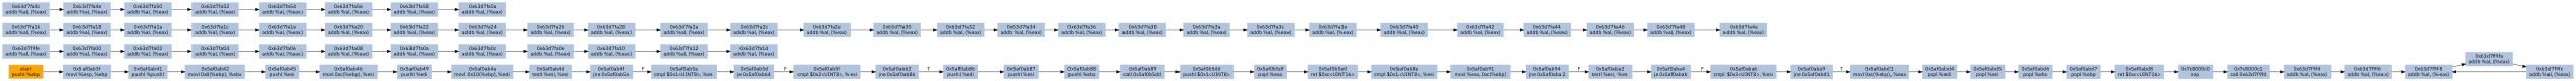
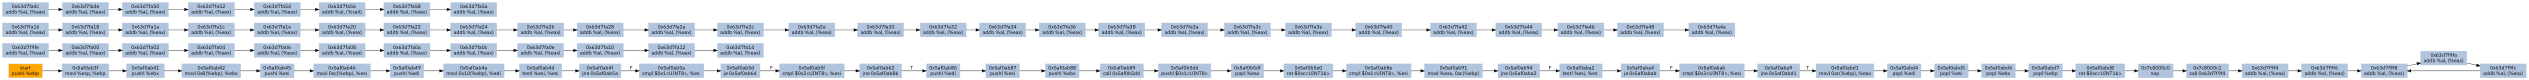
  digraph {
    fontname="IBM Plex Sans"
    rankdir=LR
    node [color=lightsteelblue fillcolor=lightsteelblue fontname="IBM Plex Sans" shape=rectangle style=filled]
    edge [color="#000000" fontname="IBM Plex Sans"]
    n1 [color=lightgrey fillcolor=orange label="start\npushl %ebp"]
    n2 [label="0x5af0ab3f\nmovl %esp, %ebp"]
-   n3 [label="0x5af0ab41\npushl %pushl"]
+   n3 [label="0x5af0ab41\npushl %ebx"]
    n4 [label="0x5af0ab42\nmovl 0x8(%ebp), %ebx"]
    n5 [label="0x5af0ab45\npushl %esi"]
    n6 [label="0x5af0ab46\nmovl 0xc(%ebp), %esi"]
    n7 [label="0x5af0ab49\npushl %edi"]
    n8 [label="0x5af0ab4a\nmovl 0x10(%ebp), %edi"]
    n9 [label="0x5af0ab4d\ntestl %esi, %esi"]
    n10 [label="0x5af0ab4f\njne 0x5af0ab5a"]
    n11 [label="0x5af0ab5a\ncmpl $0x1<UINT8>, %esi"]
    n12 [label="0x5af0ab5d\nje 0x5af0ab64"]
    n13 [label="0x5af0ab5f\ncmpl $0x2<UINT8>, %esi"]
    n14 [label="0x5af0ab62\njne 0x5af0ab86"]
    n15 [label="0x5af0ab86\npushl %edi"]
    n16 [label="0x5af0ab87\npushl %esi"]
    n17 [label="0x5af0ab88\npushl %ebx"]
    n18 [label="0x5af0ab89\ncall 0x5af0b5dd"]
    n19 [label="0x5af0b5dd\npushl $0x1<UINT8>"]
    n20 [label="0x5af0b5df\npopl %eax"]
    n21 [label="0x5af0b5e0\nret $0xc<UINT16>"]
    n22 [label="0x5af0ab8e\ncmpl $0x1<UINT8>, %esi"]
    n23 [label="0x5af0ab91\nmovl %eax, 0xc(%ebp)"]
    n24 [label="0x5af0ab94\njne 0x5af0aba2"]
    n25 [label="0x5af0aba2\ntestl %esi, %esi"]
    n26 [label="0x5af0aba4\nje 0x5af0abab"]
    n27 [label="0x5af0aba6\ncmpl $0x3<UINT8>, %esi"]
    n28 [label="0x5af0aba9\njne 0x5af0abd1"]
    n29 [label="0x5af0abd1\nmovl 0xc(%ebp), %eax"]
    n30 [label="0x5af0abd4\npopl %edi"]
    n31 [label="0x5af0abd5\npopl %esi"]
    n32 [label="0x5af0abd6\npopl %ebx"]
    n33 [label="0x5af0abd7\npopl %ebp"]
    n34 [label="0x5af0abd8\nret $0xc<UINT16>"]
    n35 [label="0x7c8000c0\nnop "]
    n36 [label="0x7c8000c1\ncall 0x63d7f9f4"]
    n37 [label="0x63d7f9f4\naddb %al, (%eax)"]
    n38 [label="0x63d7f9f6\naddb %al, (%eax)"]
    n39 [label="0x63d7f9f8\naddb %al, (%eax)"]
    n40 [label="0x63d7f9fa\naddb %al, (%eax)"]
    n41 [label="0x63d7f9fc\naddb %al, (%eax)"]
    n42 [label="0x63d7f9fe\naddb %al, (%eax)"]
    n43 [label="0x63d7fa00\naddb %al, (%eax)"]
    n44 [label="0x63d7fa02\naddb %al, (%eax)"]
    n45 [label="0x63d7fa04\naddb %al, (%eax)"]
    n46 [label="0x63d7fa06\naddb %al, (%eax)"]
    n47 [label="0x63d7fa08\naddb %al, (%eax)"]
    n48 [label="0x63d7fa0a\naddb %al, (%eax)"]
    n49 [label="0x63d7fa0c\naddb %al, (%eax)"]
    n50 [label="0x63d7fa0e\naddb %al, (%eax)"]
    n51 [label="0x63d7fa10\naddb %al, (%eax)"]
    n52 [label="0x63d7fa12\naddb %al, (%eax)"]
    n53 [label="0x63d7fa14\naddb %al, (%eax)"]
    n54 [label="0x63d7fa16\naddb %al, (%eax)"]
    n55 [label="0x63d7fa18\naddb %al, (%eax)"]
    n56 [label="0x63d7fa1a\naddb %al, (%eax)"]
    n57 [label="0x63d7fa1c\naddb %al, (%eax)"]
    n58 [label="0x63d7fa1e\naddb %al, (%eax)"]
    n59 [label="0x63d7fa20\naddb %al, (%eax)"]
    n60 [label="0x63d7fa22\naddb %al, (%eax)"]
    n61 [label="0x63d7fa24\naddb %al, (%eax)"]
    n62 [label="0x63d7fa26\naddb %al, (%eax)"]
    n63 [label="0x63d7fa28\naddb %al, (%eax)"]
    n64 [label="0x63d7fa2a\naddb %al, (%eax)"]
    n65 [label="0x63d7fa2c\naddb %al, (%eax)"]
    n66 [label="0x63d7fa2e\naddb %al, (%eax)"]
    n67 [label="0x63d7fa30\naddb %al, (%eax)"]
    n68 [label="0x63d7fa32\naddb %al, (%eax)"]
    n69 [label="0x63d7fa34\naddb %al, (%eax)"]
    n70 [label="0x63d7fa36\naddb %al, (%eax)"]
    n71 [label="0x63d7fa38\naddb %al, (%eax)"]
    n72 [label="0x63d7fa3a\naddb %al, (%eax)"]
    n73 [label="0x63d7fa3c\naddb %al, (%eax)"]
    n74 [label="0x63d7fa3e\naddb %al, (%eax)"]
    n75 [label="0x63d7fa40\naddb %al, (%eax)"]
    n76 [label="0x63d7fa42\naddb %al, (%eax)"]
    n77 [label="0x63d7fa44\naddb %al, (%eax)"]
    n78 [label="0x63d7fa46\naddb %al, (%eax)"]
    n79 [label="0x63d7fa48\naddb %al, (%eax)"]
    n80 [label="0x63d7fa4a\naddb %al, (%eax)"]
    n81 [label="0x63d7fa4c\naddb %al, (%eax)"]
    n82 [label="0x63d7fa4e\naddb %al, (%eax)"]
    n83 [label="0x63d7fa50\naddb %al, (%eax)"]
    n84 [label="0x63d7fa52\naddb %al, (%eax)"]
    n85 [label="0x63d7fa54\naddb %al, (%eax)"]
-   n86 [label="0x63d7fa56\naddb %al, (%eax)"]
+   n86 [label="0x63d7fa56\naddb %al, (%call)"]
    n87 [label="0x63d7fa58\naddb %al, (%eax)"]
    n88 [label="0x63d7fa5a\naddb %al, (%eax)"]
    n1 -> n2
    n2 -> n3
    n3 -> n4
    n4 -> n5
    n5 -> n6
    n6 -> n7
    n7 -> n8
    n8 -> n9
    n9 -> n10
    n10 -> n11 [label=F]
    n11 -> n12
    n12 -> n13 [label=F]
    n13 -> n14
    n14 -> n15 [label=T]
    n15 -> n16
    n16 -> n17
    n17 -> n18
    n18 -> n19
    n19 -> n20
    n20 -> n21
    n21 -> n22
    n22 -> n23
    n23 -> n24
    n24 -> n25 [label=F]
    n25 -> n26
    n26 -> n27 [label=F]
    n27 -> n28
    n28 -> n29 [label=T]
    n29 -> n30
    n30 -> n31
    n31 -> n32
    n32 -> n33
    n33 -> n34
    n34 -> n35
    n35 -> n36
    n36 -> n37
    n37 -> n38
    n38 -> n39
    n39 -> n40
    n40 -> n41
    n41 -> n39
    n42 -> n43
    n43 -> n44
    n44 -> n45
    n45 -> n46
    n46 -> n47
    n47 -> n48
    n48 -> n49
    n49 -> n50
    n50 -> n51
    n51 -> n52
    n52 -> n53
    n54 -> n55
    n55 -> n56
    n56 -> n57
    n57 -> n58
    n58 -> n59
    n59 -> n60
    n60 -> n61
    n61 -> n62
    n62 -> n63
    n63 -> n64
    n64 -> n65
    n65 -> n66
    n66 -> n67
    n67 -> n68
    n68 -> n69
    n69 -> n70
    n70 -> n71
    n71 -> n72
    n72 -> n73
    n73 -> n74
    n74 -> n75
    n75 -> n76
    n76 -> n77
    n77 -> n78
    n78 -> n79
    n79 -> n80
    n81 -> n82
    n82 -> n83
    n83 -> n84
    n84 -> n85
    n85 -> n86
    n86 -> n87
    n87 -> n88
  }
